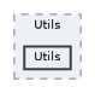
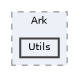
  digraph {
    compound=true
    n1 [color=grey25 fillcolor="#edf0f7" fontname=Helvetica fontsize=10 height=0.2 label=Utils shape=box style="filled,bold" width=0.4]
    subgraph cluster_1 {
      bgcolor="#edf0f7"
      fontname=Helvetica
      fontsize=10
-     label=Utils
+     label=Ark
      pencolor=grey50
      style="filled,dashed"
      n1
    }
  }
